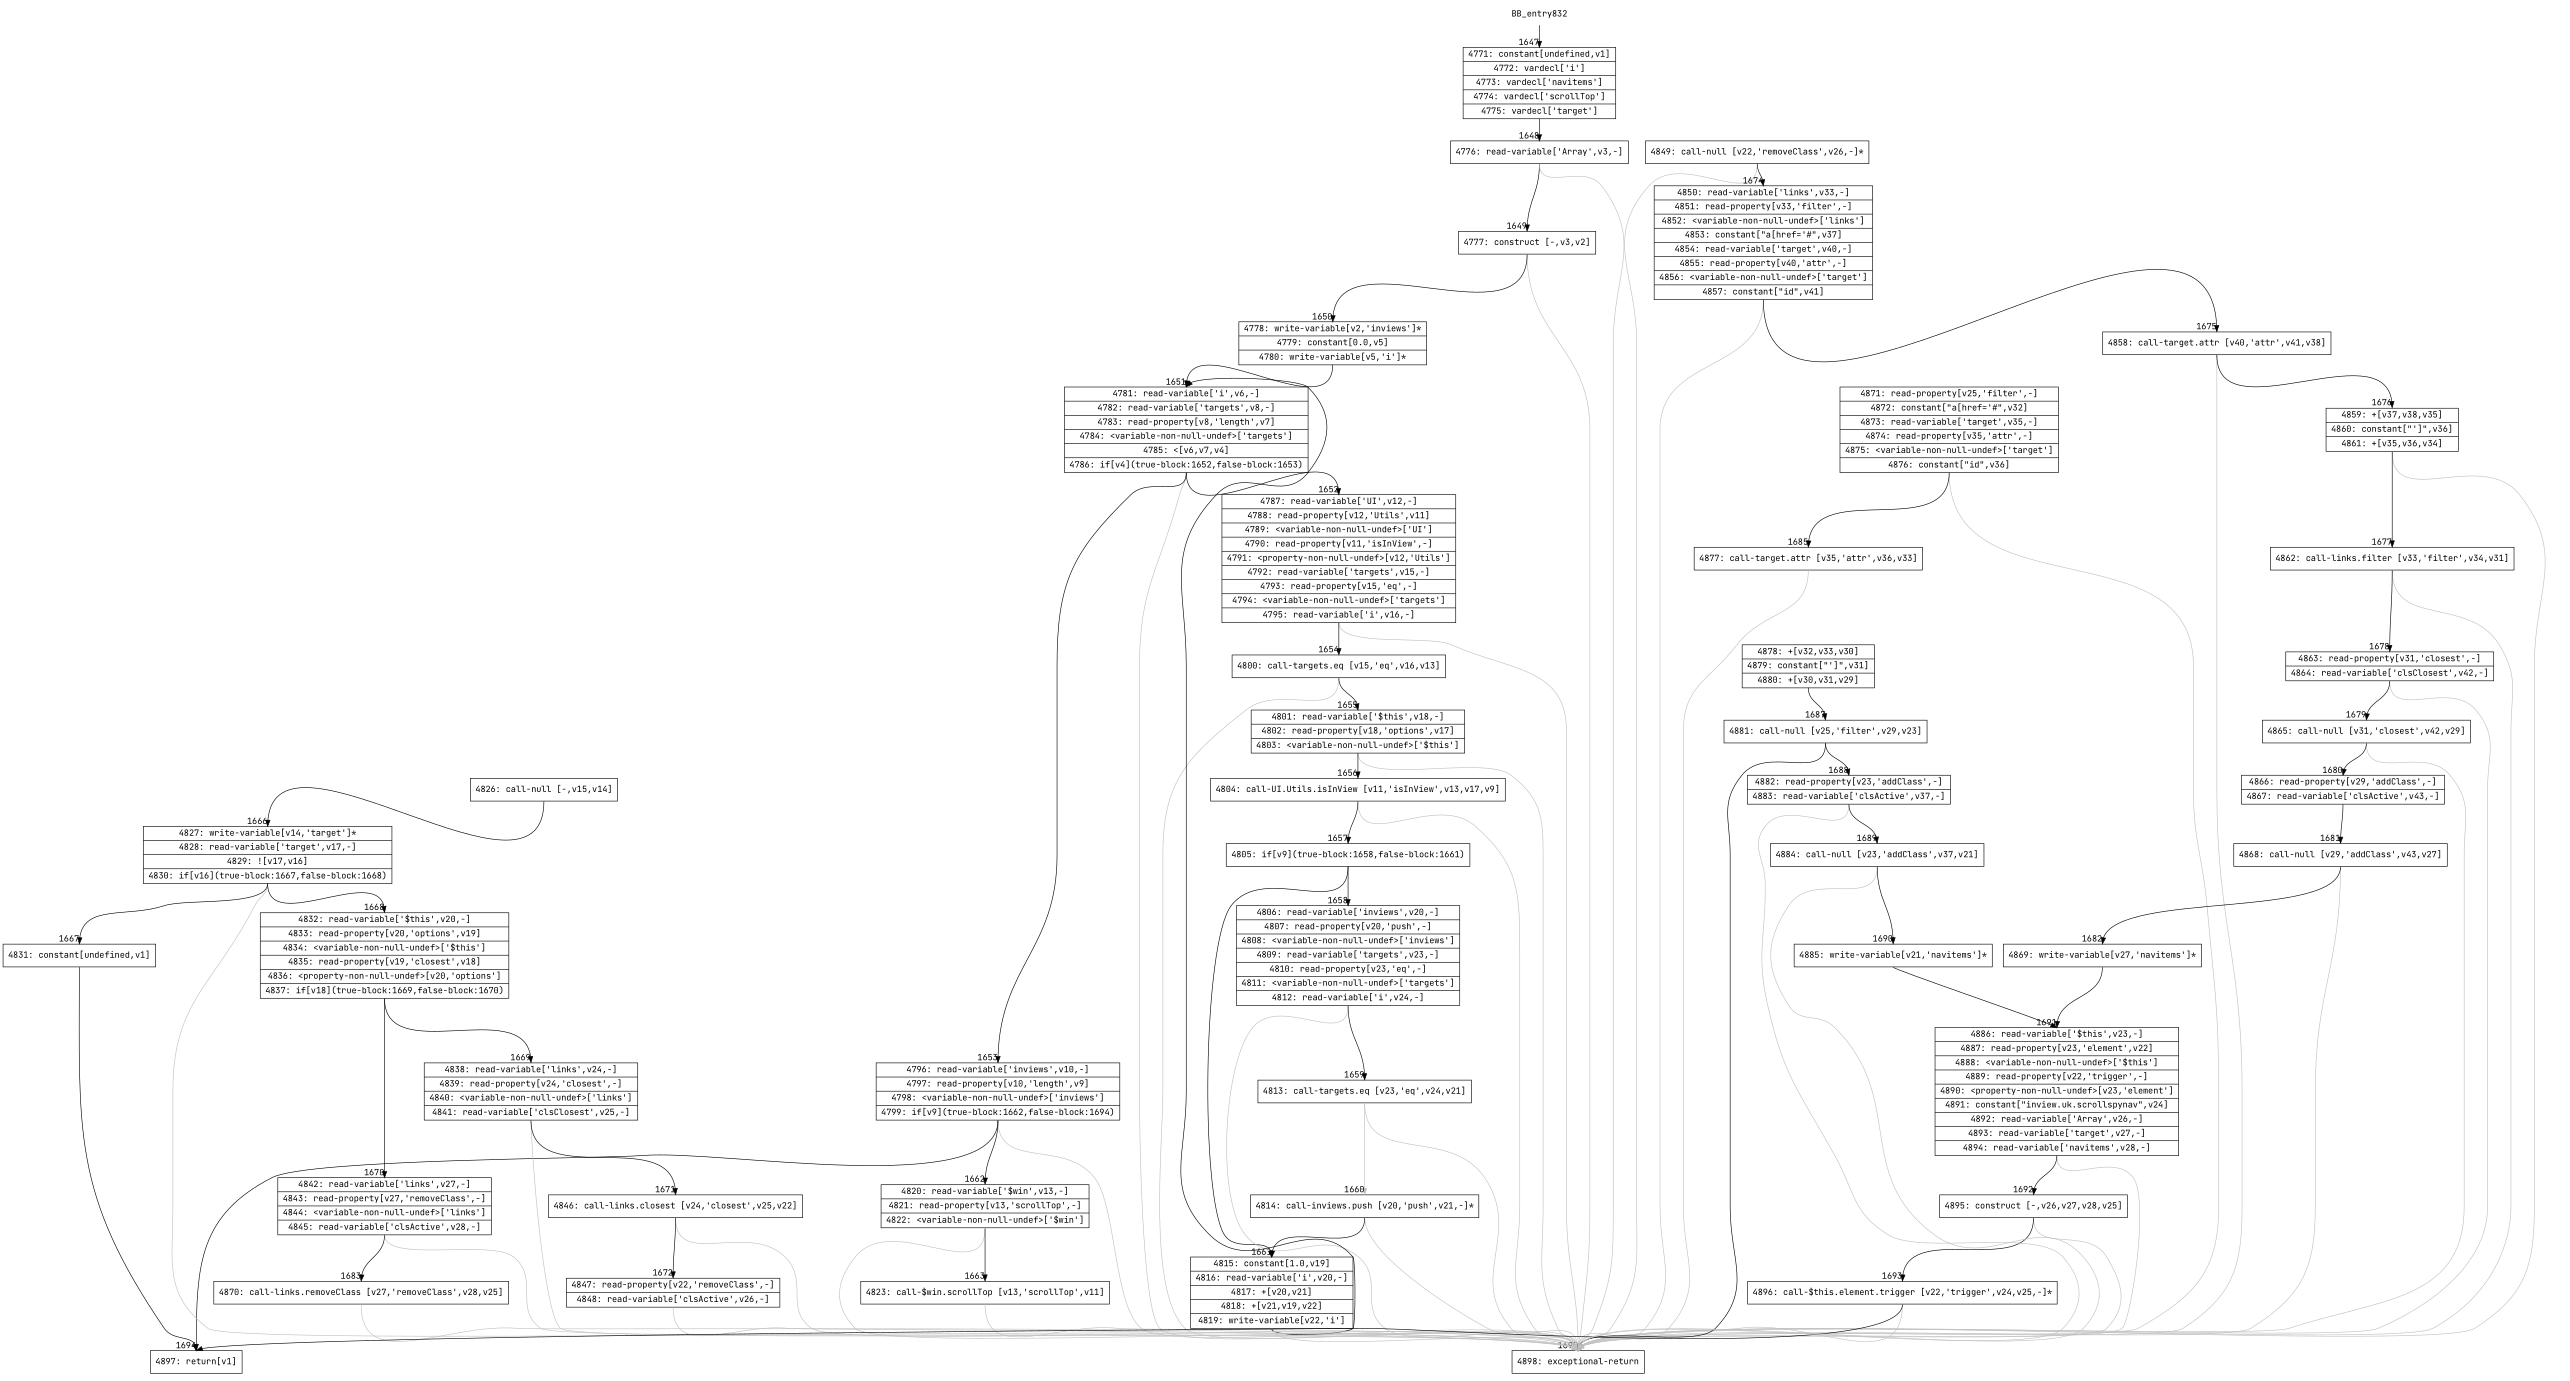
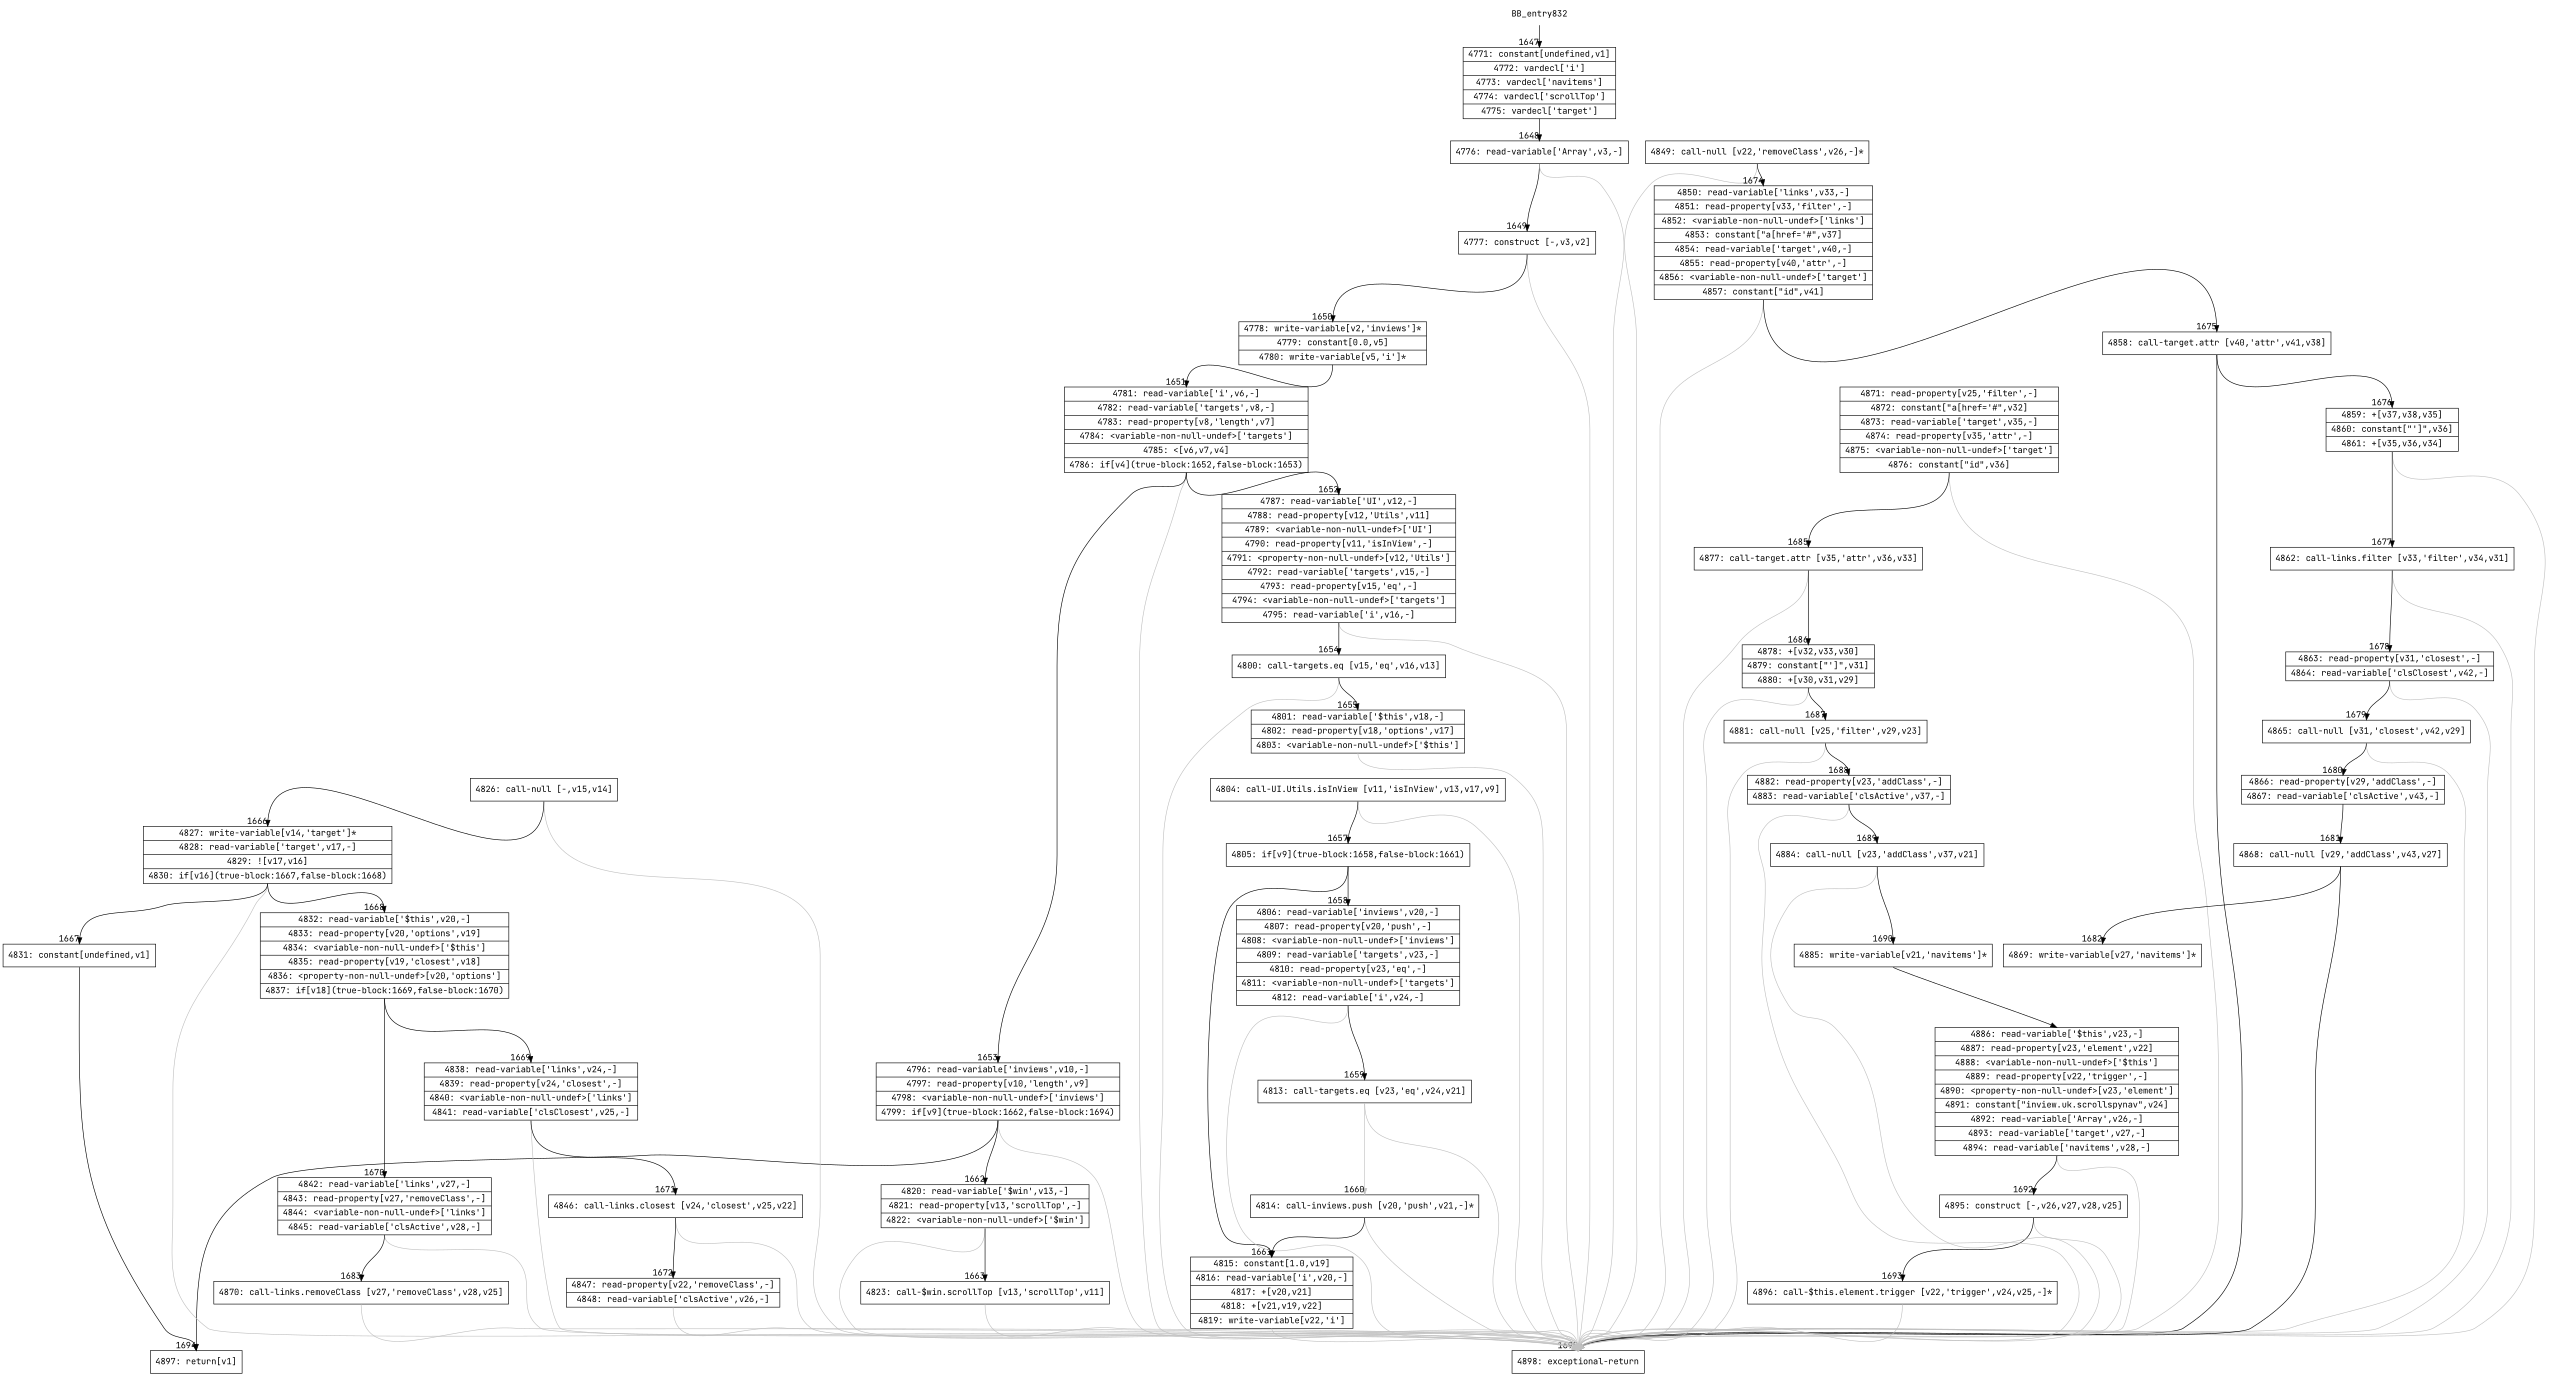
  digraph {
    fontname="JetBrains Mono"
    rankdir=TD
    node [fontname="JetBrains Mono" shape=record]
    edge [fontname="JetBrains Mono" headport=n tailport=s]
    n1 [label=BB_entry832 shape=none]
    n2 [label="{4771: constant[undefined,v1]|4772: vardecl['i']|4773: vardecl['navitems']|4774: vardecl['scrollTop']|4775: vardecl['target']}"]
    n3 [label="{4776: read-variable['Array',v3,-]}"]
    n4 [label="{4777: construct [-,v3,v2]}"]
    n5 [label="{4898: exceptional-return}"]
    n6 [label="{4778: write-variable[v2,'inviews']*|4779: constant[0.0,v5]|4780: write-variable[v5,'i']*}"]
    n7 [label="{4781: read-variable['i',v6,-]|4782: read-variable['targets',v8,-]|4783: read-property[v8,'length',v7]|4784: \<variable-non-null-undef\>['targets']|4785: \<[v6,v7,v4]|4786: if[v4](true-block:1652,false-block:1653)}"]
    n8 [label="{4787: read-variable['UI',v12,-]|4788: read-property[v12,'Utils',v11]|4789: \<variable-non-null-undef\>['UI']|4790: read-property[v11,'isInView',-]|4791: \<property-non-null-undef\>[v12,'Utils']|4792: read-variable['targets',v15,-]|4793: read-property[v15,'eq',-]|4794: \<variable-non-null-undef\>['targets']|4795: read-variable['i',v16,-]}"]
    n9 [label="{4796: read-variable['inviews',v10,-]|4797: read-property[v10,'length',v9]|4798: \<variable-non-null-undef\>['inviews']|4799: if[v9](true-block:1662,false-block:1694)}"]
    n10 [label="{4800: call-targets.eq [v15,'eq',v16,v13]}"]
    n11 [label="{4820: read-variable['$win',v13,-]|4821: read-property[v13,'scrollTop',-]|4822: \<variable-non-null-undef\>['$win']}"]
    n12 [label="{4897: return[v1]}"]
    n13 [label="{4801: read-variable['$this',v18,-]|4802: read-property[v18,'options',v17]|4803: \<variable-non-null-undef\>['$this']}"]
    n14 [label="{4823: call-$win.scrollTop [v13,'scrollTop',v11]}"]
    n15 [label="{4804: call-UI.Utils.isInView [v11,'isInView',v13,v17,v9]}"]
    n16 [label="{4805: if[v9](true-block:1658,false-block:1661)}"]
    n17 [label="{4806: read-variable['inviews',v20,-]|4807: read-property[v20,'push',-]|4808: \<variable-non-null-undef\>['inviews']|4809: read-variable['targets',v23,-]|4810: read-property[v23,'eq',-]|4811: \<variable-non-null-undef\>['targets']|4812: read-variable['i',v24,-]}"]
    n18 [label="{4815: constant[1.0,v19]|4816: read-variable['i',v20,-]|4817: +[v20,v21]|4818: +[v21,v19,v22]|4819: write-variable[v22,'i']}"]
    n19 [label="{4813: call-targets.eq [v23,'eq',v24,v21]}"]
    n20 [label="{4814: call-inviews.push [v20,'push',v21,-]*}"]
    n21 [label="{4826: call-null [-,v15,v14]}"]
    n22 [label="{4827: write-variable[v14,'target']*|4828: read-variable['target',v17,-]|4829: ![v17,v16]|4830: if[v16](true-block:1667,false-block:1668)}"]
    n23 [label="{4831: constant[undefined,v1]}"]
    n24 [label="{4832: read-variable['$this',v20,-]|4833: read-property[v20,'options',v19]|4834: \<variable-non-null-undef\>['$this']|4835: read-property[v19,'closest',v18]|4836: \<property-non-null-undef\>[v20,'options']|4837: if[v18](true-block:1669,false-block:1670)}"]
    n25 [label="{4838: read-variable['links',v24,-]|4839: read-property[v24,'closest',-]|4840: \<variable-non-null-undef\>['links']|4841: read-variable['clsClosest',v25,-]}"]
    n26 [label="{4842: read-variable['links',v27,-]|4843: read-property[v27,'removeClass',-]|4844: \<variable-non-null-undef\>['links']|4845: read-variable['clsActive',v28,-]}"]
    n27 [label="{4846: call-links.closest [v24,'closest',v25,v22]}"]
    n28 [label="{4870: call-links.removeClass [v27,'removeClass',v28,v25]}"]
    n29 [label="{4847: read-property[v22,'removeClass',-]|4848: read-variable['clsActive',v26,-]}"]
    n30 [label="{4871: read-property[v25,'filter',-]|4872: constant[\"a[href='#\",v32]|4873: read-variable['target',v35,-]|4874: read-property[v35,'attr',-]|4875: \<variable-non-null-undef\>['target']|4876: constant[\"id\",v36]}"]
    n31 [label="{4877: call-target.attr [v35,'attr',v36,v33]}"]
    n32 [label="{4849: call-null [v22,'removeClass',v26,-]*}"]
    n33 [label="{4850: read-variable['links',v33,-]|4851: read-property[v33,'filter',-]|4852: \<variable-non-null-undef\>['links']|4853: constant[\"a[href='#\",v37]|4854: read-variable['target',v40,-]|4855: read-property[v40,'attr',-]|4856: \<variable-non-null-undef\>['target']|4857: constant[\"id\",v41]}"]
    n34 [label="{4858: call-target.attr [v40,'attr',v41,v38]}"]
    n35 [label="{4859: +[v37,v38,v35]|4860: constant[\"']\",v36]|4861: +[v35,v36,v34]}"]
    n36 [label="{4862: call-links.filter [v33,'filter',v34,v31]}"]
    n37 [label="{4863: read-property[v31,'closest',-]|4864: read-variable['clsClosest',v42,-]}"]
    n38 [label="{4865: call-null [v31,'closest',v42,v29]}"]
    n39 [label="{4866: read-property[v29,'addClass',-]|4867: read-variable['clsActive',v43,-]}"]
    n40 [label="{4868: call-null [v29,'addClass',v43,v27]}"]
    n41 [label="{4869: write-variable[v27,'navitems']*}"]
    n42 [label="{4886: read-variable['$this',v23,-]|4887: read-property[v23,'element',v22]|4888: \<variable-non-null-undef\>['$this']|4889: read-property[v22,'trigger',-]|4890: \<property-non-null-undef\>[v23,'element']|4891: constant[\"inview.uk.scrollspynav\",v24]|4892: read-variable['Array',v26,-]|4893: read-variable['target',v27,-]|4894: read-variable['navitems',v28,-]}"]
    n43 [label="{4895: construct [-,v26,v27,v28,v25]}"]
    n44 [label="{4896: call-$this.element.trigger [v22,'trigger',v24,v25,-]*}"]
    n45 [label="{4878: +[v32,v33,v30]|4879: constant[\"']\",v31]|4880: +[v30,v31,v29]}"]
    n46 [label="{4881: call-null [v25,'filter',v29,v23]}"]
    n47 [label="{4882: read-property[v23,'addClass',-]|4883: read-variable['clsActive',v37,-]}"]
    n48 [label="{4884: call-null [v23,'addClass',v37,v21]}"]
    n49 [label="{4885: write-variable[v21,'navitems']*}"]
    n1 -> n2 [headlabel="    1647"]
    n2 -> n3 [headlabel="      1648"]
    n3 -> n4 [headlabel="      1649"]
    n3 -> n5 [color=gray headlabel="      1695"]
    n4 -> n5 [color=gray]
    n4 -> n6 [headlabel="      1650"]
    n6 -> n7 [headlabel="      1651"]
    n7 -> n5 [color=gray]
    n7 -> n8 [headlabel="      1652"]
    n7 -> n9 [headlabel="      1653"]
    n8 -> n5 [color=gray]
    n8 -> n10 [headlabel="      1654"]
    n9 -> n5 [color=gray]
    n9 -> n11 [headlabel="      1662"]
    n9 -> n12 [headlabel="      1694"]
    n10 -> n5 [color=gray]
    n10 -> n13 [headlabel="      1655"]
    n11 -> n5 [color=gray]
    n11 -> n14 [headlabel="      1663"]
    n13 -> n5 [color=gray]
-   n13 -> n15 [headlabel="      1656"]
    n14 -> n5 [color=gray]
    n15 -> n5 [color=gray]
    n15 -> n16 [headlabel="      1657"]
    n16 -> n17 [headlabel="      1658"]
    n16 -> n18 [headlabel="      1661"]
    n17 -> n5 [color=gray]
    n17 -> n19 [headlabel="      1659"]
    n18 -> n5 [color=gray]
-   n18 -> n7
    n19 -> n5 [color=gray]
    n19 -> n20 [color=gray headlabel="      1660"]
    n20 -> n5 [color=gray]
    n20 -> n18
+   n21 -> n5 [color=gray]
    n21 -> n22 [headlabel="      1666"]
    n22 -> n5 [color=gray]
    n22 -> n23 [headlabel="      1667"]
    n22 -> n24 [headlabel="      1668"]
    n23 -> n12
    n24 -> n25 [headlabel="      1669"]
    n24 -> n26 [headlabel="      1670"]
    n25 -> n5 [color=gray]
    n25 -> n27 [headlabel="      1671"]
    n26 -> n5 [color=gray]
    n26 -> n28 [headlabel="      1683"]
    n27 -> n5 [color=gray]
    n27 -> n29 [headlabel="      1672"]
    n28 -> n5 [color=gray]
    n29 -> n5 [color=gray]
    n30 -> n5 [color=gray]
    n30 -> n31 [headlabel="      1685"]
    n31 -> n5 [color=gray]
+   n31 -> n45 [headlabel="      1686"]
    n32 -> n5 [color=gray]
    n32 -> n33 [headlabel="      1674"]
    n33 -> n5 [color=gray]
    n33 -> n34 [headlabel="      1675"]
-   n34 -> n5 [color=gray]
+   n34 -> n5 [color=black]
    n34 -> n35 [headlabel="      1676"]
    n35 -> n5 [color=gray]
    n35 -> n36 [headlabel="      1677"]
    n36 -> n5 [color=gray]
    n36 -> n37 [headlabel="      1678"]
    n37 -> n5 [color=gray]
    n37 -> n38 [headlabel="      1679"]
    n38 -> n5 [color=gray]
    n38 -> n39 [headlabel="      1680"]
    n39 -> n40 [headlabel="      1681"]
-   n40 -> n5 [color=gray]
+   n40 -> n5 [color=black]
    n40 -> n41 [headlabel="      1682"]
-   n41 -> n42 [headlabel="      1691"]
    n42 -> n5 [color=gray]
    n42 -> n43 [headlabel="      1692"]
    n43 -> n5 [color=gray]
    n43 -> n44 [headlabel="      1693"]
    n44 -> n5 [color=gray]
-   n44 -> n12
+   n45 -> n5 [color=gray]
    n45 -> n46 [headlabel="      1687"]
-   n46 -> n5 [color=black]
+   n46 -> n5 [color=gray]
    n46 -> n47 [headlabel="      1688"]
    n47 -> n5 [color=gray]
    n47 -> n48 [headlabel="      1689"]
    n48 -> n5 [color=gray]
    n48 -> n49 [headlabel="      1690"]
    n49 -> n42
  }
